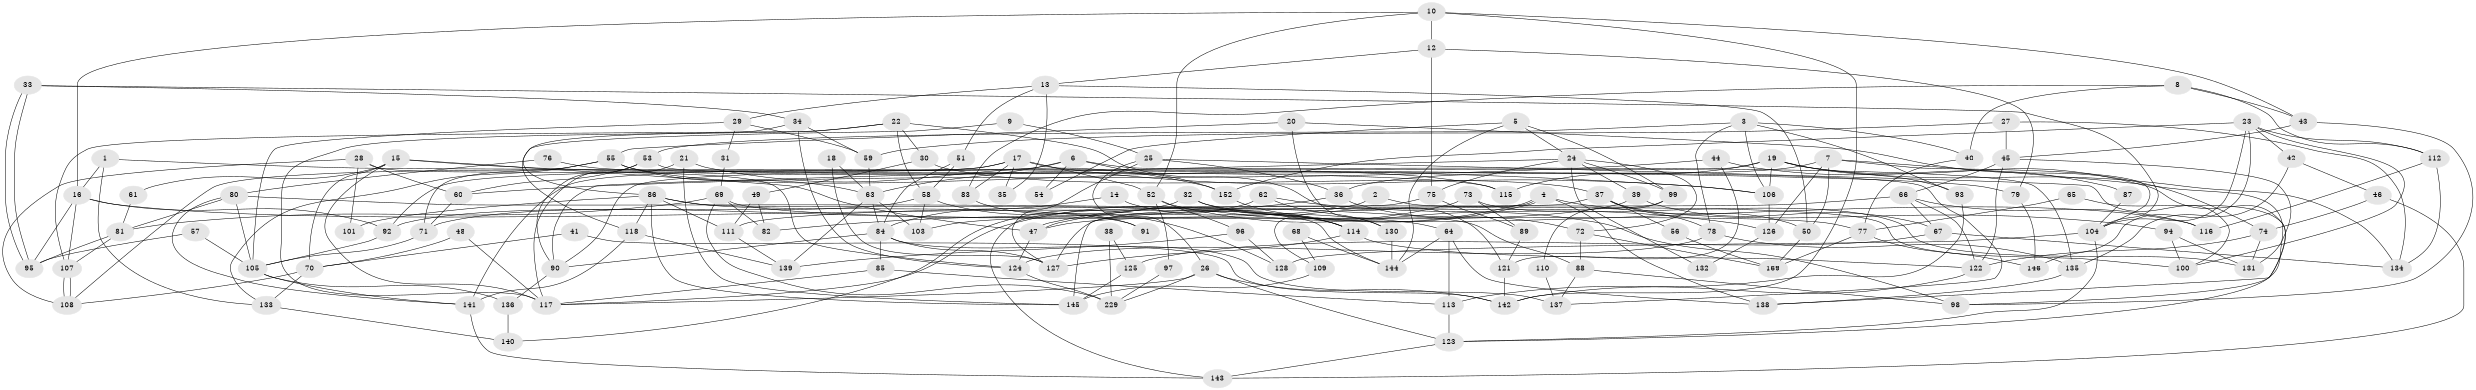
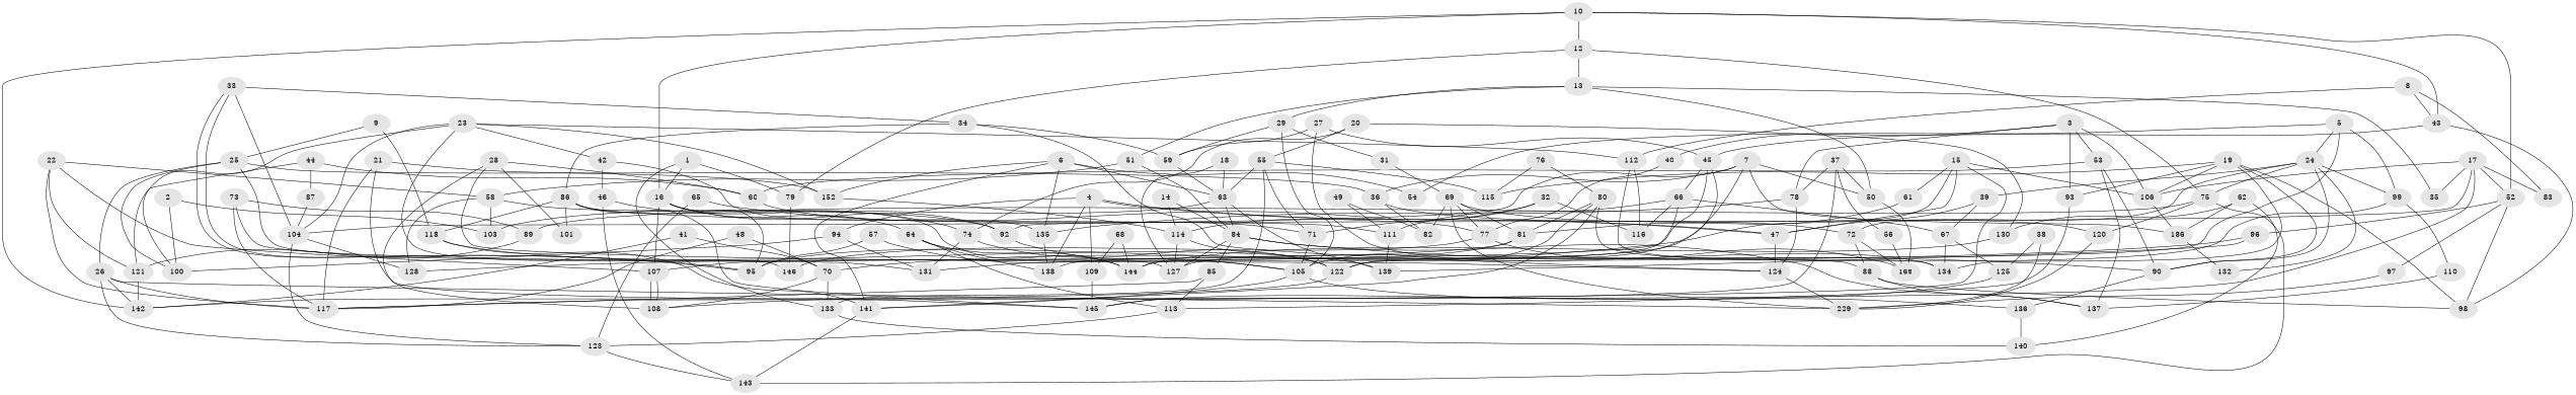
  graph {
    node [color=gray90 style=filled]
    1
    16
    79
    133
    64
    92
    95
    107
    146
    140
    2
    100
    103
    3
    40
    53
    78
    93
    106
    77
    90
    60
    137
    135
    124
    113
-   126
+   126 [label=186]
    4
    47
    94
    109
    138
    131
    145
    5
    24
    54
    99
    144
    75
    39
    72
    132
    127
    110
    6
    63
    n48 [label=152]
    141
    84
    139
    114
    143
    7
    36
    50
    104
    82
    n59 [label=169]
    123
    128
    8
    43
    83
    112
    98
    45
    71
    105
-   91
    134
    116
    9
    25
    118
    26
    10
    12
    52
    142
    13
    96
    97
    29
    35
    51
+   120
    89
    59
    31
    58
    14
    85
    122
    15
    61
    70
    117
    81
    108
    17
    18
    19
    115
    136
    20
    55
    74
    130
    21
    22
-   30
    121
    37
    49
    23
    42
    46
    67
    88
    n121 [label=229]
    27
    66
    28
    101
    69
    56
    111
    32
    33
    34
    86
    38
    125
    41
    44
    87
    48
    57
    62
    65
    68
    73
    76
    80
    1 -- 16
    1 -- 79
    1 -- 133
    16 -- 64
    16 -- 92
    16 -- 95
    16 -- 107
    79 -- 146
    133 -- 140
    64 -- 113
    64 -- 138
    64 -- 144
    92 -- 105
    107 -- 108
    107 -- 108
    2 -- 100
    2 -- 103
    3 -- 40
    3 -- 53
    3 -- 78
    3 -- 93
    3 -- 106
    40 -- 77
    53 -- 90
    53 -- 60
    53 -- 137
    78 -- 135
    78 -- 124
    93 -- 113
    106 -- 126
    77 -- 146
    77 -- n59
    90 -- 136
    60 -- 71
    135 -- 138
    124 -- n121
    113 -- 123
    126 -- 132
    4 -- 47
    4 -- 47
    4 -- 94
    4 -- 109
    4 -- 138
    47 -- 124
    94 -- 100
    94 -- 131
    109 -- 145
    5 -- 24
    5 -- 54
    5 -- 99
    5 -- 144
    24 -- 90
    24 -- 99
    24 -- 75
    24 -- 39
    24 -- 72
    24 -- 132
    99 -- 127
    99 -- 110
    75 -- 143
+   75 -- 120
    75 -- 89
    39 -- 47
    39 -- 67
    72 -- n59
    72 -- 88
    110 -- 137
    6 -- 135
    6 -- 54
    6 -- 63
    6 -- n48
    6 -- 141
    63 -- 103
    63 -- 84
    63 -- 139
    n48 -- 114
    141 -- 143
    84 -- 90
    84 -- 137
    84 -- 127
    84 -- 85
    114 -- 127
    114 -- 122
    7 -- 126
    7 -- 138
    7 -- 36
    7 -- 50
    7 -- 104
    36 -- 72
    36 -- 82
    50 -- n59
    104 -- 123
    104 -- 128
    123 -- 143
-   8 -- 40
    8 -- 43
    8 -- 83
    8 -- 112
    43 -- 98
    43 -- 45
-   83 -- 91
    112 -- 134
    112 -- 116
    45 -- 131
    45 -- 122
    45 -- 66
    71 -- 105
    105 -- 141
    105 -- 136
    9 -- 25
    9 -- 118
    25 -- 100
    25 -- 127
    25 -- 36
    25 -- 26
    118 -- 141
    118 -- 139
    26 -- 123
    26 -- 142
    26 -- 117
    26 -- n121
    10 -- 16
    10 -- 43
    10 -- 12
    10 -- 52
    10 -- 142
    12 -- 79
    12 -- 75
    12 -- 13
    52 -- 98
    52 -- 96
    52 -- 97
    13 -- 50
    13 -- 29
    13 -- 35
    13 -- 51
    96 -- 139
    96 -- 128
    97 -- n121
    29 -- 105
    29 -- 59
    29 -- 31
    51 -- 84
    51 -- 58
+   120 -- n121
    89 -- 121
    59 -- 63
    31 -- 69
    58 -- 92
    58 -- 103
    58 -- 128
    14 -- 84
    14 -- 114
    85 -- 113
    85 -- 117
    122 -- 142
    15 -- 106
    15 -- 47
    15 -- 61
    15 -- 70
    15 -- 117
    61 -- 81
    70 -- 133
    70 -- 108
    81 -- 95
    81 -- 107
    17 -- 92
    17 -- 106
    17 -- 83
    17 -- 52
    17 -- 35
    17 -- 108
    18 -- 127
    18 -- 63
    19 -- 93
    19 -- 106
    19 -- 90
    19 -- 98
    19 -- 134
    19 -- 115
    136 -- 140
    20 -- 55
    20 -- 74
    20 -- 130
    55 -- 133
    55 -- 63
    55 -- 71
    55 -- 115
    74 -- 131
    74 -- 122
    130 -- 144
    21 -- 145
    21 -- n48
    21 -- 117
    22 -- 107
    22 -- 58
    22 -- 117
-   22 -- 30
    22 -- 121
-   30 -- 37
-   30 -- 49
    121 -- 142
    37 -- 78
    37 -- 145
    37 -- 50
    37 -- 56
    49 -- 82
    49 -- 111
    23 -- 146
    23 -- 100
    23 -- n48
    23 -- 104
    23 -- 112
    23 -- 42
    42 -- 135
    42 -- 46
    46 -- 143
    46 -- 74
    67 -- 134
    67 -- 125
    88 -- 137
    88 -- 98
    27 -- 45
    27 -- 134
    27 -- 59
    66 -- 116
    66 -- 122
    66 -- 67
    66 -- 111
    28 -- 60
    28 -- 124
    28 -- 108
    28 -- 101
    69 -- 77
    69 -- 82
+   69 -- 120
    69 -- 81
    69 -- n121
    56 -- n59
    111 -- 139
    32 -- 114
    32 -- 71
    32 -- 116
    33 -- 95
    33 -- 95
    33 -- 104
    33 -- 34
    34 -- 124
    34 -- 59
    34 -- 86
    86 -- 145
    86 -- 144
-   86 -- 91
    86 -- 118
    86 -- 101
    86 -- 111
    38 -- n121
    38 -- 125
    125 -- 145
    41 -- 142
    41 -- 70
    44 -- 60
    44 -- 121
    44 -- 87
    87 -- 104
    48 -- 70
    48 -- 117
    57 -- 95
    57 -- 105
    62 -- 140
    62 -- 126
    62 -- 130
    65 -- 77
    65 -- 123
    68 -- 109
    68 -- 144
    73 -- 131
    73 -- 89
    73 -- 117
    76 -- 115
    76 -- 80
    80 -- 141
    80 -- 105
    80 -- 81
    80 -- 88
  }
